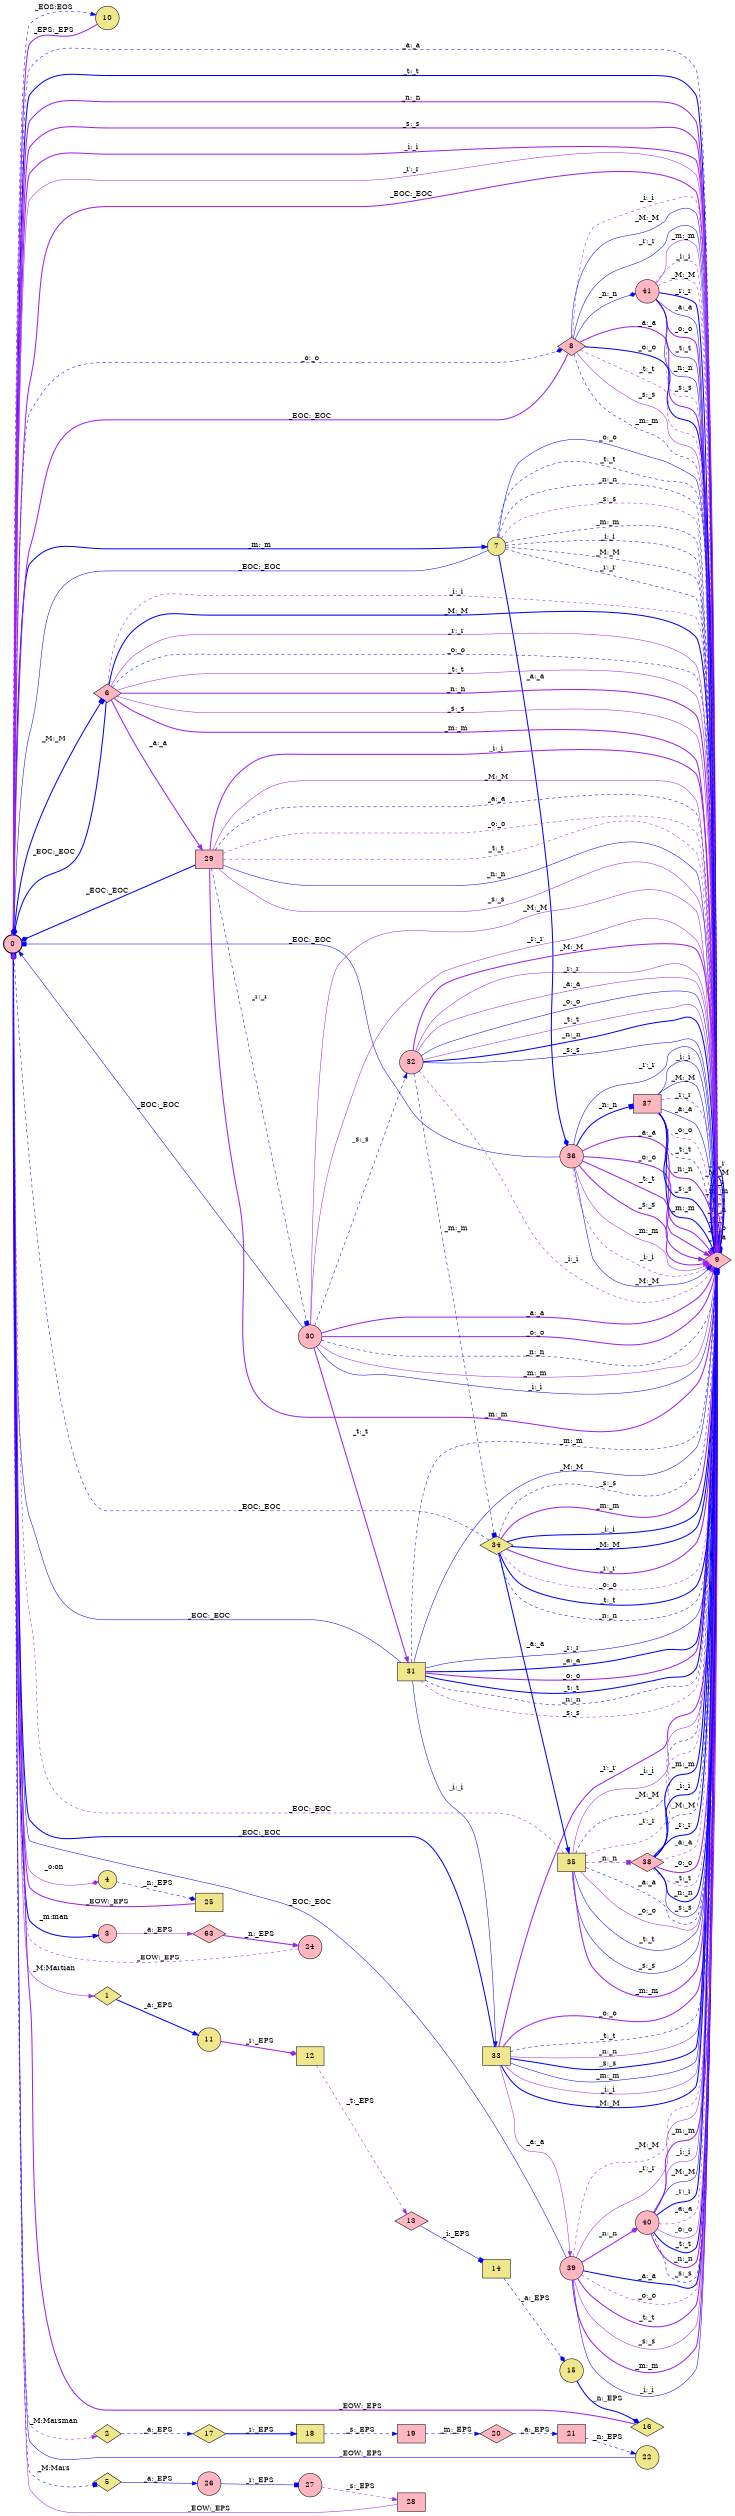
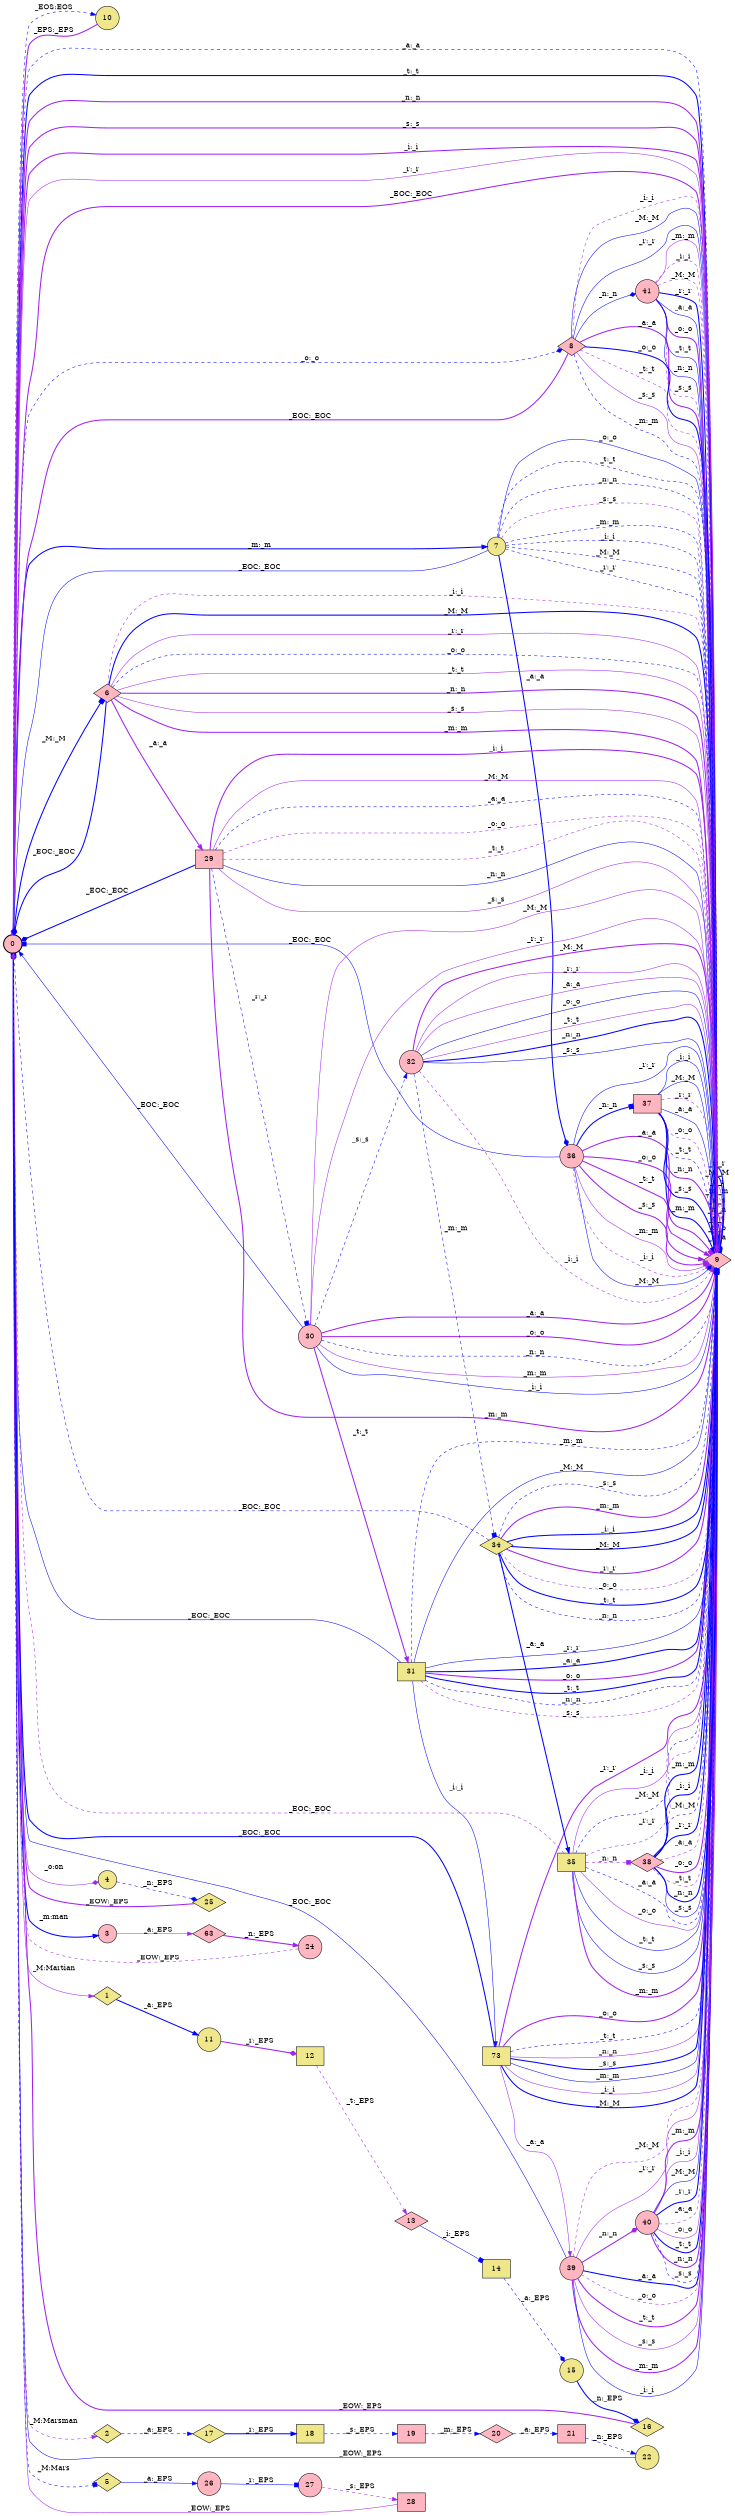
  digraph {
    nodesep=0.25
    rankdir=LR
    ranksep=0.4
    node [fillcolor=lightpink fontsize=14 shape=circle style="solid,filled"]
    edge [arrowhead=normal color=blue fontsize=14 style=bold]
    n1 [label=0 style="bold,filled"]
    n2 [fillcolor=khaki label=10]
    n3 [label=9 shape=diamond]
    n4 [fillcolor=khaki label=4]
    n5 [label=8 shape=diamond]
    n6 [label=3]
    n7 [fillcolor=khaki label=7]
    n8 [fillcolor=khaki label=1 shape=diamond]
    n9 [fillcolor=khaki label=2 shape=diamond]
    n10 [fillcolor=khaki label=5 shape=diamond]
    n11 [label=6 shape=diamond]
-   n12 [fillcolor=khaki label=25 shape=box]
+   n12 [fillcolor=khaki label=25 shape=diamond]
    n13 [label=41]
    n14 [label=63 shape=diamond]
    n15 [label=36]
    n16 [fillcolor=khaki label=11]
    n17 [fillcolor=khaki label=17 shape=diamond]
    n18 [label=26]
    n19 [label=29 shape=box]
    n20 [label=24]
    n21 [label=37 shape=box]
    n22 [fillcolor=khaki label=12 shape=box]
    n23 [fillcolor=khaki label=18 shape=box]
    n24 [label=27]
    n25 [label=30]
    n26 [label=13 shape=diamond]
    n27 [label=19 shape=box]
    n28 [label=28 shape=box]
    n29 [fillcolor=khaki label=31 shape=box]
    n30 [label=32]
    n31 [fillcolor=khaki label=14 shape=box]
    n32 [fillcolor=khaki label=15]
    n33 [fillcolor=khaki label=16 shape=diamond]
    n34 [label=20 shape=diamond]
    n35 [label=21 shape=box]
    n36 [fillcolor=khaki label=22]
-   n37 [fillcolor=khaki label=33 shape=box]
+   n37 [fillcolor=khaki label=73 shape=box]
    n38 [fillcolor=khaki label=34 shape=diamond]
    n39 [label=39]
    n40 [fillcolor=khaki label=35 shape=box]
    n41 [label=40]
    n42 [label=38 shape=diamond]
    n1 -> n2 [label="_EOS:EOS" style=dashed]
    n1 -> n3 [arrowhead=diamond label="_a:_a" style=dashed]
    n1 -> n3 [arrowhead=diamond label="_t:_t"]
    n1 -> n3 [arrowhead=diamond color=purple label="_n:_n"]
    n1 -> n3 [arrowhead=box color=purple label="_s:_s"]
    n1 -> n3 [arrowhead=diamond color=purple label="_i:_i"]
    n1 -> n3 [arrowhead=box color=purple label="_r:_r" style=solid]
    n1 -> n4 [arrowhead=diamond color=purple label="_o:on" style=solid]
    n1 -> n5 [arrowhead=diamond label="_o:_o" style=dashed]
    n1 -> n6 [label="_m:man"]
    n1 -> n7 [label="_m:_m"]
    n1 -> n8 [color=purple label="_M:Martian" style=solid]
    n1 -> n9 [color=purple label="_M:Marsman" style=dashed]
    n1 -> n10 [arrowhead=box label="_M:Mars" style=dashed]
    n1 -> n11 [arrowhead=box label="_M:_M"]
    n2 -> n1 [arrowhead=diamond color=purple label="_EPS:_EPS"]
    n3 -> n1 [arrowhead=diamond color=purple label="_EOC:_EOC"]
    n3 -> n3 [arrowhead=box label="_a:_a"]
    n3 -> n3 [arrowhead=diamond label="_o:_o"]
    n3 -> n3 [label="_t:_t"]
    n3 -> n3 [arrowhead=box color=purple label="_n:_n"]
    n3 -> n3 [color=purple label="_s:_s" style=dashed]
    n3 -> n3 [arrowhead=diamond color=purple label="_m:_m" style=dashed]
    n3 -> n3 [arrowhead=diamond color=purple label="_i:_i" style=solid]
    n3 -> n3 [label="_M:_M"]
    n3 -> n3 [arrowhead=box label="_r:_r"]
    n4 -> n12 [arrowhead=diamond label="_n:_EPS" style=dashed]
    n5 -> n1 [arrowhead=box color=purple label="_EOC:_EOC"]
    n5 -> n3 [arrowhead=diamond color=purple label="_a:_a"]
    n5 -> n3 [label="_o:_o"]
    n5 -> n3 [arrowhead=diamond color=purple label="_t:_t" style=dashed]
    n5 -> n3 [arrowhead=box color=purple label="_s:_s" style=solid]
    n5 -> n3 [arrowhead=diamond label="_m:_m" style=dashed]
    n5 -> n3 [arrowhead=diamond color=purple label="_i:_i" style=dashed]
    n5 -> n3 [arrowhead=diamond label="_M:_M" style=solid]
    n5 -> n3 [arrowhead=box label="_r:_r" style=solid]
    n5 -> n13 [arrowhead=diamond label="_n:_n" style=solid]
    n6 -> n14 [color=purple label="_a:_EPS" style=solid]
    n7 -> n1 [arrowhead=diamond label="_EOC:_EOC" style=solid]
    n7 -> n3 [arrowhead=diamond label="_o:_o" style=solid]
    n7 -> n3 [arrowhead=diamond label="_t:_t" style=dashed]
    n7 -> n3 [label="_n:_n" style=dashed]
    n7 -> n3 [arrowhead=diamond color=purple label="_s:_s" style=dashed]
    n7 -> n3 [arrowhead=box label="_m:_m" style=dashed]
    n7 -> n3 [label="_i:_i" style=dashed]
    n7 -> n3 [arrowhead=box label="_M:_M" style=dashed]
    n7 -> n3 [arrowhead=box label="_r:_r" style=dashed]
    n7 -> n15 [arrowhead=diamond label="_a:_a"]
    n8 -> n16 [label="_a:_EPS"]
    n9 -> n17 [label="_a:_EPS" style=dashed]
    n10 -> n18 [label="_a:_EPS" style=solid]
    n11 -> n1 [arrowhead=diamond label="_EOC:_EOC"]
    n11 -> n3 [label="_o:_o" style=dashed]
    n11 -> n3 [color=purple label="_t:_t" style=solid]
    n11 -> n3 [color=purple label="_n:_n"]
    n11 -> n3 [arrowhead=diamond color=purple label="_s:_s" style=solid]
    n11 -> n3 [color=purple label="_m:_m"]
    n11 -> n3 [arrowhead=diamond color=purple label="_i:_i" style=dashed]
    n11 -> n3 [label="_M:_M"]
    n11 -> n3 [color=purple label="_r:_r" style=solid]
    n11 -> n19 [color=purple label="_a:_a"]
    n12 -> n1 [color=purple label="_EOW:_EPS"]
    n13 -> n3 [arrowhead=box label="_a:_a" style=solid]
    n13 -> n3 [arrowhead=box color=purple label="_o:_o"]
    n13 -> n3 [label="_t:_t" style=solid]
    n13 -> n3 [arrowhead=diamond label="_n:_n" style=solid]
    n13 -> n3 [arrowhead=diamond color=purple label="_s:_s" style=dashed]
    n13 -> n3 [color=purple label="_m:_m" style=solid]
    n13 -> n3 [arrowhead=diamond color=purple label="_i:_i" style=dashed]
    n13 -> n3 [arrowhead=diamond color=purple label="_M:_M" style=dashed]
    n13 -> n3 [arrowhead=diamond label="_r:_r"]
    n14 -> n20 [color=purple label="_n:_EPS"]
    n15 -> n1 [arrowhead=box label="_EOC:_EOC" style=solid]
    n15 -> n3 [arrowhead=box color=purple label="_a:_a"]
    n15 -> n3 [color=purple label="_o:_o"]
    n15 -> n3 [color=purple label="_t:_t"]
    n15 -> n3 [arrowhead=box color=purple label="_s:_s"]
    n15 -> n3 [arrowhead=box color=purple label="_m:_m" style=solid]
    n15 -> n3 [arrowhead=diamond color=purple label="_i:_i" style=dashed]
    n15 -> n3 [arrowhead=diamond label="_M:_M" style=solid]
    n15 -> n3 [arrowhead=box label="_r:_r" style=solid]
    n15 -> n21 [arrowhead=box label="_n:_n"]
    n16 -> n22 [arrowhead=diamond color=purple label="_r:_EPS"]
    n17 -> n23 [label="_r:_EPS"]
    n18 -> n24 [arrowhead=box label="_r:_EPS" style=solid]
    n19 -> n1 [arrowhead=diamond label="_EOC:_EOC"]
    n19 -> n3 [arrowhead=diamond label="_a:_a" style=dashed]
    n19 -> n3 [arrowhead=box color=purple label="_o:_o" style=dashed]
    n19 -> n3 [arrowhead=box color=purple label="_t:_t" style=dashed]
    n19 -> n3 [arrowhead=box label="_n:_n" style=solid]
    n19 -> n3 [arrowhead=diamond color=purple label="_s:_s" style=solid]
    n19 -> n3 [arrowhead=diamond color=purple label="_m:_m"]
    n19 -> n3 [arrowhead=box color=purple label="_i:_i"]
    n19 -> n3 [color=purple label="_M:_M" style=solid]
    n19 -> n25 [arrowhead=box label="_r:_r" style=dashed]
    n20 -> n1 [arrowhead=box color=purple label="_EOW:_EPS" style=dashed]
    n21 -> n3 [arrowhead=diamond label="_a:_a" style=solid]
    n21 -> n3 [color=purple label="_o:_o" style=dashed]
    n21 -> n3 [label="_t:_t" style=dashed]
    n21 -> n3 [arrowhead=diamond color=purple label="_n:_n"]
    n21 -> n3 [arrowhead=box label="_s:_s"]
    n21 -> n3 [label="_m:_m"]
    n21 -> n3 [arrowhead=box label="_i:_i" style=solid]
    n21 -> n3 [arrowhead=box label="_M:_M" style=solid]
    n21 -> n3 [arrowhead=box color=purple label="_r:_r" style=dashed]
    n22 -> n26 [color=purple label="_t:_EPS" style=dashed]
    n23 -> n27 [label="_s:_EPS" style=dashed]
    n24 -> n28 [color=purple label="_s:_EPS" style=dashed]
    n25 -> n1 [label="_EOC:_EOC" style=solid]
    n25 -> n3 [arrowhead=box color=purple label="_a:_a"]
    n25 -> n3 [color=purple label="_o:_o"]
    n25 -> n3 [arrowhead=box label="_n:_n" style=dashed]
    n25 -> n3 [arrowhead=diamond color=purple label="_m:_m" style=solid]
    n25 -> n3 [arrowhead=box label="_i:_i" style=solid]
    n25 -> n3 [arrowhead=box color=purple label="_M:_M" style=solid]
    n25 -> n3 [arrowhead=box color=purple label="_r:_r" style=solid]
    n25 -> n29 [color=purple label="_t:_t"]
    n25 -> n30 [label="_s:_s" style=dashed]
    n26 -> n31 [arrowhead=box label="_i:_EPS" style=solid]
    n27 -> n34 [label="_m:_EPS" style=dashed]
    n28 -> n1 [arrowhead=diamond color=purple label="_EOW:_EPS" style=solid]
    n29 -> n1 [arrowhead=box label="_EOC:_EOC" style=solid]
    n29 -> n3 [arrowhead=box label="_a:_a"]
    n29 -> n3 [arrowhead=diamond color=purple label="_o:_o"]
    n29 -> n3 [arrowhead=box label="_t:_t"]
    n29 -> n3 [arrowhead=diamond label="_n:_n" style=dashed]
    n29 -> n3 [color=purple label="_s:_s" style=dashed]
    n29 -> n3 [arrowhead=diamond label="_m:_m" style=dashed]
    n29 -> n3 [label="_M:_M" style=solid]
    n29 -> n3 [arrowhead=box label="_r:_r" style=solid]
    n29 -> n37 [label="_i:_i" style=solid]
    n30 -> n3 [arrowhead=box color=purple label="_a:_a" style=solid]
    n30 -> n3 [arrowhead=diamond label="_o:_o" style=solid]
    n30 -> n3 [color=purple label="_t:_t" style=solid]
    n30 -> n3 [label="_n:_n"]
    n30 -> n3 [label="_s:_s" style=solid]
    n30 -> n3 [color=purple label="_i:_i" style=dashed]
    n30 -> n3 [color=purple label="_M:_M"]
    n30 -> n3 [color=purple label="_r:_r" style=solid]
    n30 -> n38 [arrowhead=box label="_m:_m" style=dashed]
    n31 -> n32 [arrowhead=diamond label="_a:_EPS" style=dashed]
    n32 -> n33 [arrowhead=diamond label="_n:_EPS"]
    n33 -> n1 [arrowhead=diamond color=purple label="_EOW:_EPS"]
    n34 -> n35 [label="_a:_EPS" style=dashed]
    n35 -> n36 [label="_n:_EPS" style=dashed]
    n36 -> n1 [label="_EOW:_EPS" style=solid]
    n37 -> n1 [arrowhead=box label="_EOC:_EOC"]
    n37 -> n3 [arrowhead=diamond color=purple label="_o:_o"]
    n37 -> n3 [arrowhead=diamond label="_t:_t" style=dashed]
    n37 -> n3 [arrowhead=box color=purple label="_n:_n" style=solid]
    n37 -> n3 [arrowhead=box label="_s:_s"]
    n37 -> n3 [arrowhead=diamond label="_m:_m" style=solid]
    n37 -> n3 [arrowhead=box color=purple label="_i:_i" style=solid]
    n37 -> n3 [label="_M:_M"]
    n37 -> n3 [color=purple label="_r:_r"]
    n37 -> n39 [color=purple label="_a:_a" style=solid]
    n38 -> n1 [arrowhead=box label="_EOC:_EOC" style=dashed]
    n38 -> n3 [arrowhead=box color=purple label="_o:_o" style=dashed]
    n38 -> n3 [label="_t:_t"]
    n38 -> n3 [arrowhead=diamond label="_n:_n" style=dashed]
    n38 -> n3 [arrowhead=diamond label="_s:_s" style=dashed]
    n38 -> n3 [color=purple label="_m:_m"]
    n38 -> n3 [arrowhead=diamond label="_i:_i"]
    n38 -> n3 [arrowhead=diamond label="_M:_M"]
    n38 -> n3 [color=purple label="_r:_r"]
    n38 -> n40 [label="_a:_a"]
    n39 -> n1 [arrowhead=box label="_EOC:_EOC" style=solid]
    n39 -> n3 [label="_a:_a"]
    n39 -> n3 [arrowhead=box color=purple label="_o:_o" style=dashed]
    n39 -> n3 [arrowhead=box color=purple label="_t:_t"]
    n39 -> n3 [color=purple label="_s:_s" style=solid]
    n39 -> n3 [arrowhead=diamond color=purple label="_m:_m"]
    n39 -> n3 [arrowhead=diamond label="_i:_i" style=solid]
    n39 -> n3 [color=purple label="_M:_M" style=dashed]
    n39 -> n3 [arrowhead=box color=purple label="_r:_r" style=solid]
    n39 -> n41 [arrowhead=diamond color=purple label="_n:_n"]
    n40 -> n1 [arrowhead=diamond color=purple label="_EOC:_EOC" style=dashed]
    n40 -> n3 [arrowhead=diamond label="_a:_a" style=dashed]
    n40 -> n3 [arrowhead=box color=purple label="_o:_o" style=solid]
    n40 -> n3 [arrowhead=diamond label="_t:_t" style=solid]
    n40 -> n3 [label="_s:_s" style=solid]
    n40 -> n3 [arrowhead=box color=purple label="_m:_m"]
    n40 -> n3 [arrowhead=diamond color=purple label="_i:_i" style=solid]
    n40 -> n3 [arrowhead=box label="_M:_M" style=dashed]
    n40 -> n3 [arrowhead=box color=purple label="_r:_r" style=dashed]
    n40 -> n42 [arrowhead=box color=purple label="_n:_n" style=dashed]
    n41 -> n3 [color=purple label="_a:_a" style=dashed]
    n41 -> n3 [color=purple label="_o:_o" style=solid]
    n41 -> n3 [label="_t:_t"]
    n41 -> n3 [arrowhead=diamond color=purple label="_n:_n"]
    n41 -> n3 [arrowhead=box label="_s:_s" style=dashed]
    n41 -> n3 [color=purple label="_m:_m"]
    n41 -> n3 [arrowhead=box color=purple label="_i:_i" style=solid]
    n41 -> n3 [arrowhead=box label="_M:_M" style=solid]
    n41 -> n3 [arrowhead=box label="_r:_r"]
    n42 -> n3 [arrowhead=diamond color=purple label="_a:_a" style=dashed]
    n42 -> n3 [arrowhead=diamond color=purple label="_o:_o"]
    n42 -> n3 [arrowhead=box color=purple label="_t:_t" style=dashed]
    n42 -> n3 [arrowhead=diamond label="_n:_n"]
    n42 -> n3 [label="_s:_s" style=solid]
    n42 -> n3 [arrowhead=diamond label="_m:_m"]
    n42 -> n3 [label="_i:_i"]
    n42 -> n3 [arrowhead=diamond label="_M:_M" style=dashed]
    n42 -> n3 [arrowhead=box label="_r:_r"]
  }
